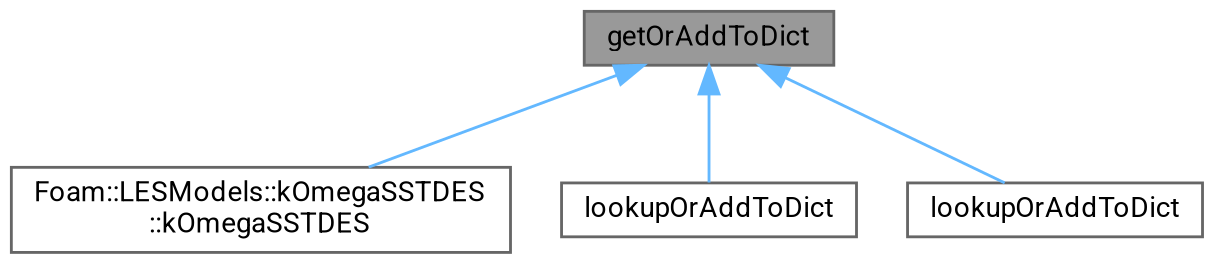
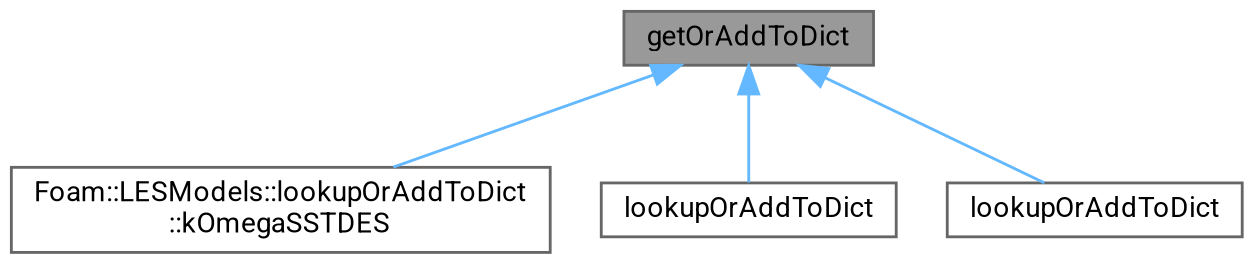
  digraph {
    fontname=Roboto
    rankdir=TB
    node [color=grey40 fillcolor=white fontname=Roboto fontsize=10 shape=box style=filled]
    edge [color=steelblue1 dir=back fontname=Roboto fontsize=10 labelfontname=Helvetica labelfontsize=10 style=solid]
    n1 [color=gray40 fillcolor=grey60 fontcolor=black height=0.2 label=getOrAddToDict width=0.4]
-   n2 [height=0.2 label="Foam::LESModels::kOmegaSSTDES\l::kOmegaSSTDES" width=0.4]
+   n2 [height=0.2 label="Foam::LESModels::lookupOrAddToDict\l::kOmegaSSTDES" width=0.4]
    n3 [height=0.2 label=lookupOrAddToDict width=0.4]
    n4 [height=0.2 label=lookupOrAddToDict width=0.4]
    n1 -> n2
    n1 -> n3
    n1 -> n4
  }
